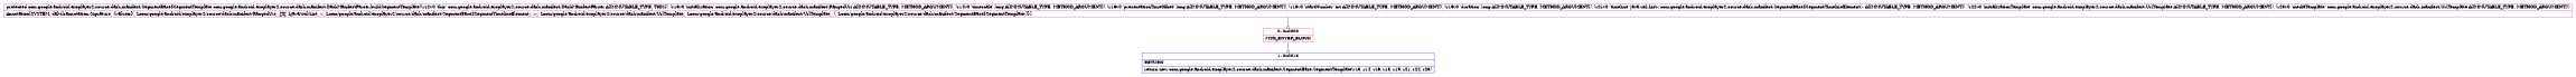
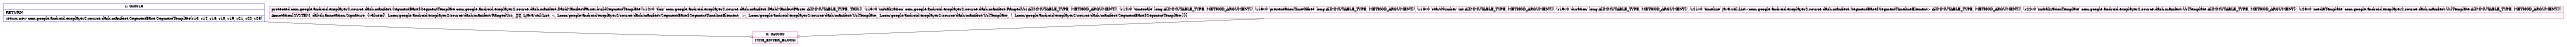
  digraph {
    node [shape=record color=deeppink]
    edge [arrowhead=odot]
    n1 [label="{0\:\ 0x0000|MTH_ENTER_BLOCK\l}"]
    n2 [label="{1\:\ 0x0013|RETURN\l|return new com.google.android.exoplayer2.source.dash.manifest.SegmentBase.SegmentTemplate(r13, r14, r16, r18, r19, r21, r22, r23)\l}" color=blue]
    n3 [label="{protected com.google.android.exoplayer2.source.dash.manifest.SegmentBase$SegmentTemplate com.google.android.exoplayer2.source.dash.manifest.DashManifestParser.buildSegmentTemplate((r12v0 'this' com.google.android.exoplayer2.source.dash.manifest.DashManifestParser A[IMMUTABLE_TYPE, THIS]), (r13v0 'initialization' com.google.android.exoplayer2.source.dash.manifest.RangedUri A[IMMUTABLE_TYPE, METHOD_ARGUMENT]), (r14v0 'timescale' long A[IMMUTABLE_TYPE, METHOD_ARGUMENT]), (r16v0 'presentationTimeOffset' long A[IMMUTABLE_TYPE, METHOD_ARGUMENT]), (r18v0 'startNumber' int A[IMMUTABLE_TYPE, METHOD_ARGUMENT]), (r19v0 'duration' long A[IMMUTABLE_TYPE, METHOD_ARGUMENT]), (r21v0 'timeline' java.util.List\<com.google.android.exoplayer2.source.dash.manifest.SegmentBase$SegmentTimelineElement\> A[IMMUTABLE_TYPE, METHOD_ARGUMENT]), (r22v0 'initializationTemplate' com.google.android.exoplayer2.source.dash.manifest.UrlTemplate A[IMMUTABLE_TYPE, METHOD_ARGUMENT]), (r23v0 'mediaTemplate' com.google.android.exoplayer2.source.dash.manifest.UrlTemplate A[IMMUTABLE_TYPE, METHOD_ARGUMENT]))  | Annotation[SYSTEM, dalvik.annotation.Signature, \{value=[(, Lcom\/google\/android\/exoplayer2\/source\/dash\/manifest\/RangedUri;, JJIJ, Ljava\/util\/List, \<, Lcom\/google\/android\/exoplayer2\/source\/dash\/manifest\/SegmentBase$SegmentTimelineElement;, \>;, Lcom\/google\/android\/exoplayer2\/source\/dash\/manifest\/UrlTemplate;, Lcom\/google\/android\/exoplayer2\/source\/dash\/manifest\/UrlTemplate;, ), Lcom\/google\/android\/exoplayer2\/source\/dash\/manifest\/SegmentBase$SegmentTemplate;]\}]\l}"]
-   n1 -> n2
+   n2 -> n1
    n3 -> n1
  }
